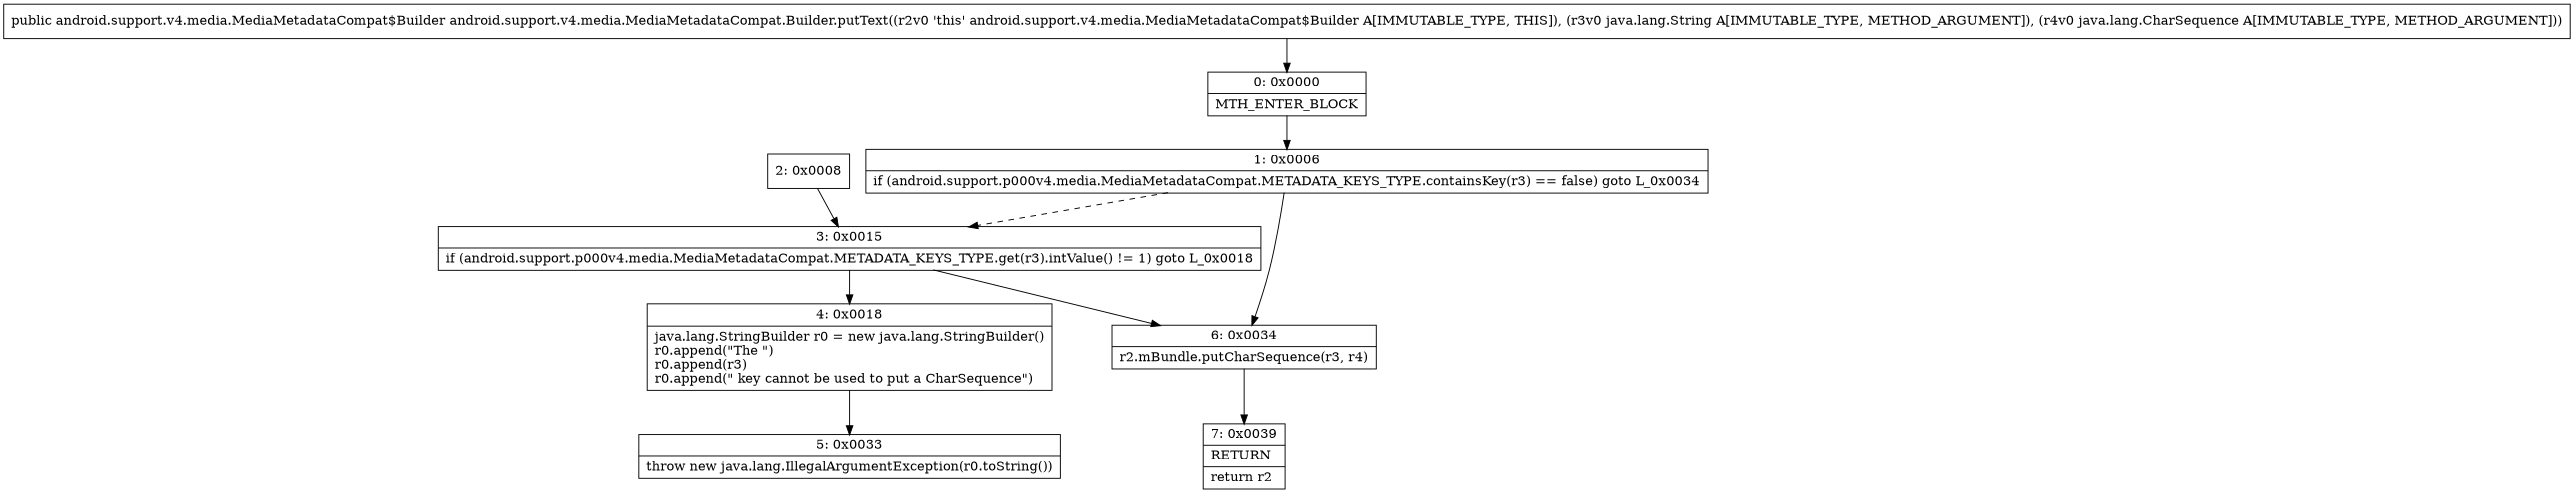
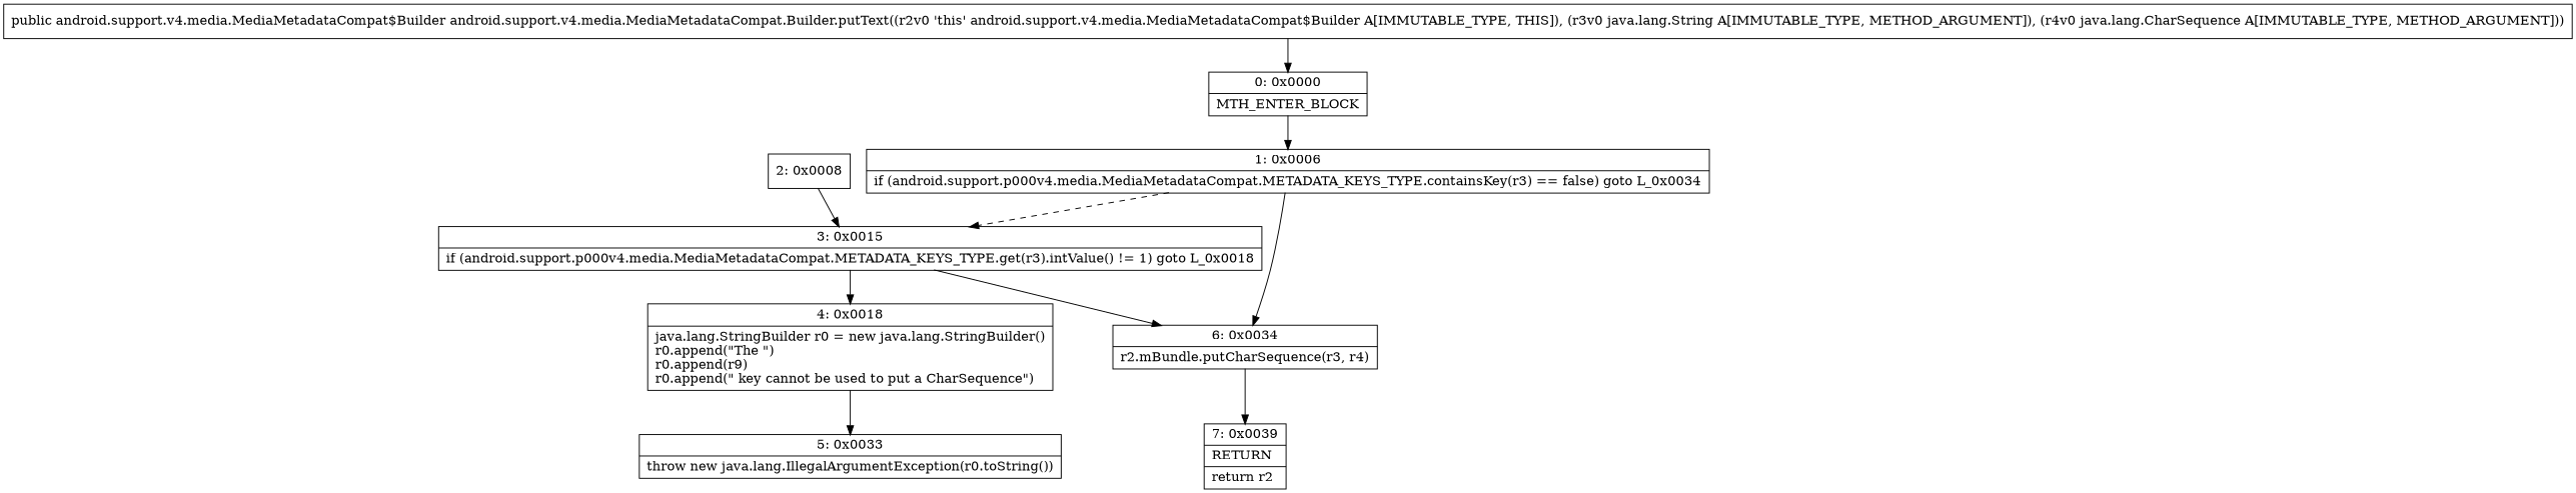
  digraph {
    node [shape=record]
    n1 [label="{0\:\ 0x0000|MTH_ENTER_BLOCK\l}"]
    n2 [label="{1\:\ 0x0006|if (android.support.p000v4.media.MediaMetadataCompat.METADATA_KEYS_TYPE.containsKey(r3) == false) goto L_0x0034\l}"]
    n3 [label="{6\:\ 0x0034|r2.mBundle.putCharSequence(r3, r4)\l}"]
    n4 [label="{3\:\ 0x0015|if (android.support.p000v4.media.MediaMetadataCompat.METADATA_KEYS_TYPE.get(r3).intValue() != 1) goto L_0x0018\l}"]
    n5 [label="{2\:\ 0x0008}"]
    n6 [label="{7\:\ 0x0039|RETURN\l|return r2\l}"]
-   n7 [label="{4\:\ 0x0018|java.lang.StringBuilder r0 = new java.lang.StringBuilder()\lr0.append(\"The \")\lr0.append(r3)\lr0.append(\" key cannot be used to put a CharSequence\")\l}"]
+   n7 [label="{4\:\ 0x0018|java.lang.StringBuilder r0 = new java.lang.StringBuilder()\lr0.append(\"The \")\lr0.append(r9)\lr0.append(\" key cannot be used to put a CharSequence\")\l}"]
    n8 [label="{5\:\ 0x0033|throw new java.lang.IllegalArgumentException(r0.toString())\l}"]
    n9 [label="{public android.support.v4.media.MediaMetadataCompat$Builder android.support.v4.media.MediaMetadataCompat.Builder.putText((r2v0 'this' android.support.v4.media.MediaMetadataCompat$Builder A[IMMUTABLE_TYPE, THIS]), (r3v0 java.lang.String A[IMMUTABLE_TYPE, METHOD_ARGUMENT]), (r4v0 java.lang.CharSequence A[IMMUTABLE_TYPE, METHOD_ARGUMENT])) }"]
    n1 -> n2
    n2 -> n3
    n2 -> n4 [style=dashed]
    n3 -> n6
    n4 -> n3 [style=solid]
    n4 -> n7
    n5 -> n4
    n7 -> n8
    n9 -> n1
  }
